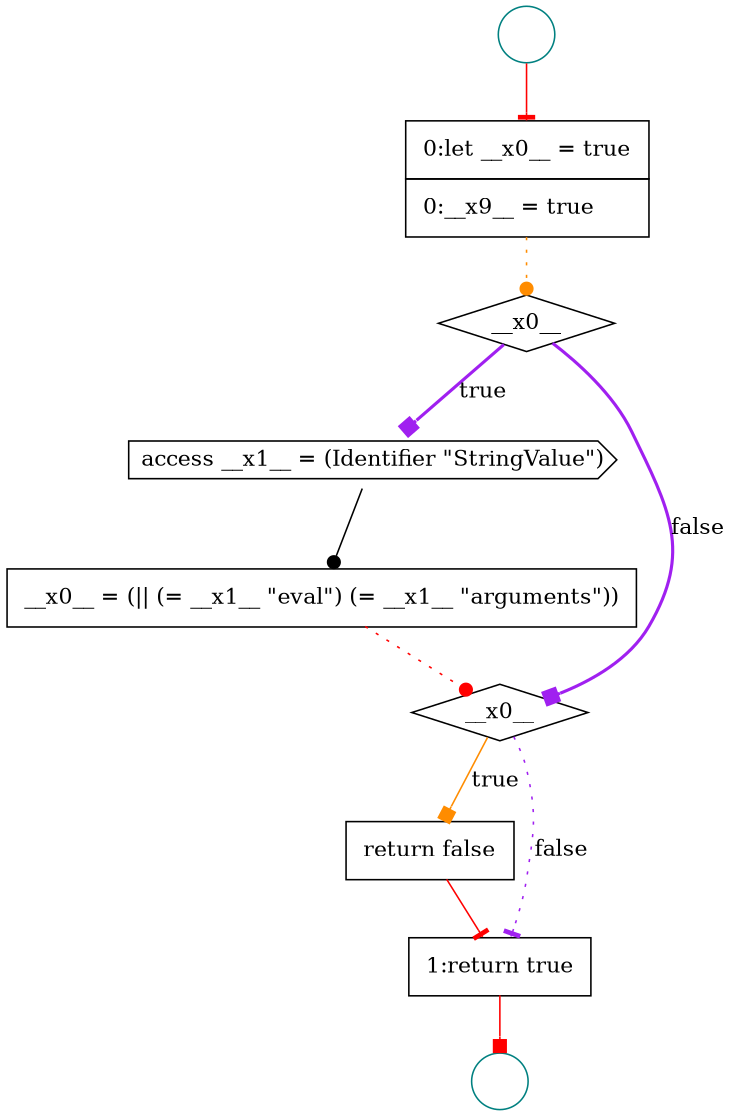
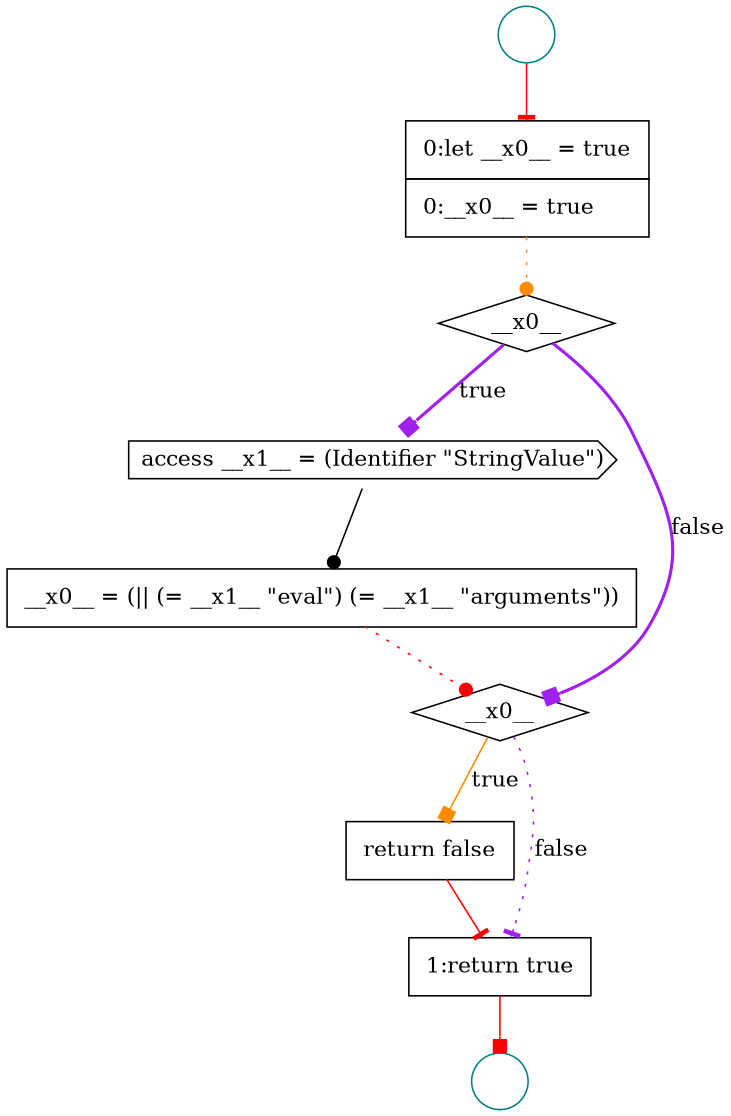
  digraph {
    node [color=black fillcolor=white shape=none style=filled]
    edge [arrowhead=box color=red style=solid]
    n1 [label=<<font color="black">__x0__</font>> shape=diamond]
    n2 [label=<<font color="black">access __x1__ = (Identifier &quot;StringValue&quot;)</font>> shape=cds]
    n3 [label=<<font color="black">__x0__</font>> shape=diamond]
    n4 [label=<<font color="black">     <table border="0" cellborder="1" cellspacing="0" cellpadding="10">       <tr><td align="left">__x0__ = (|| (= __x1__ &quot;eval&quot;) (= __x1__ &quot;arguments&quot;))</td></tr>     </table>   </font>> margin=0]
    n5 [label=<<font color="black">     <table border="0" cellborder="1" cellspacing="0" cellpadding="10">       <tr><td align="left">return false</td></tr>     </table>   </font>> margin=0]
    n6 [label=<<font color="black">     <table border="0" cellborder="1" cellspacing="0" cellpadding="10">       <tr><td align="left">1:return true</td></tr>     </table>   </font>> margin=0]
    n7 [color=teal label=" " shape=circle]
-   n8 [label=<<font color="black">     <table border="0" cellborder="1" cellspacing="0" cellpadding="10">       <tr><td align="left">0:let __x0__ = true</td></tr>       <tr><td align="left">0:__x9__ = true</td></tr>     </table>   </font>> margin=0]
+   n8 [label=<<font color="black">     <table border="0" cellborder="1" cellspacing="0" cellpadding="10">       <tr><td align="left">0:let __x0__ = true</td></tr>       <tr><td align="left">0:__x0__ = true</td></tr>     </table>   </font>> margin=0]
    n9 [color=teal label=" " shape=circle]
    n1 -> n2 [color=purple label=<<font color="black">true</font>> style=bold]
    n1 -> n3 [color=purple label=<<font color="black">false</font>> style=bold]
    n2 -> n4 [arrowhead=dot color=black]
    n3 -> n5 [color=darkorange label=<<font color="black">true</font>>]
    n3 -> n6 [arrowhead=tee color=purple label=<<font color="black">false</font>> style=dotted]
    n4 -> n3 [arrowhead=dot style=dotted]
    n5 -> n6 [arrowhead=tee]
    n6 -> n9
    n7 -> n8 [arrowhead=tee]
    n8 -> n1 [arrowhead=dot color=darkorange style=dotted]
  }
